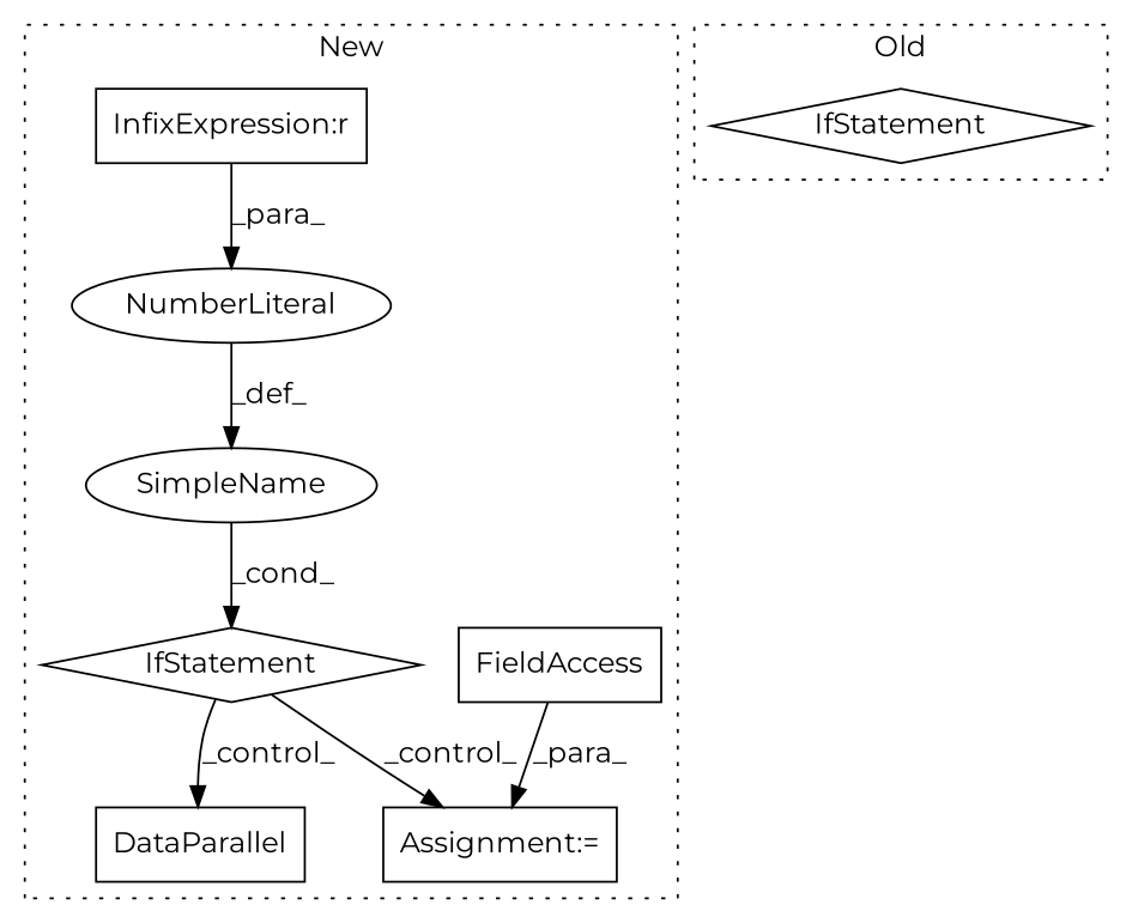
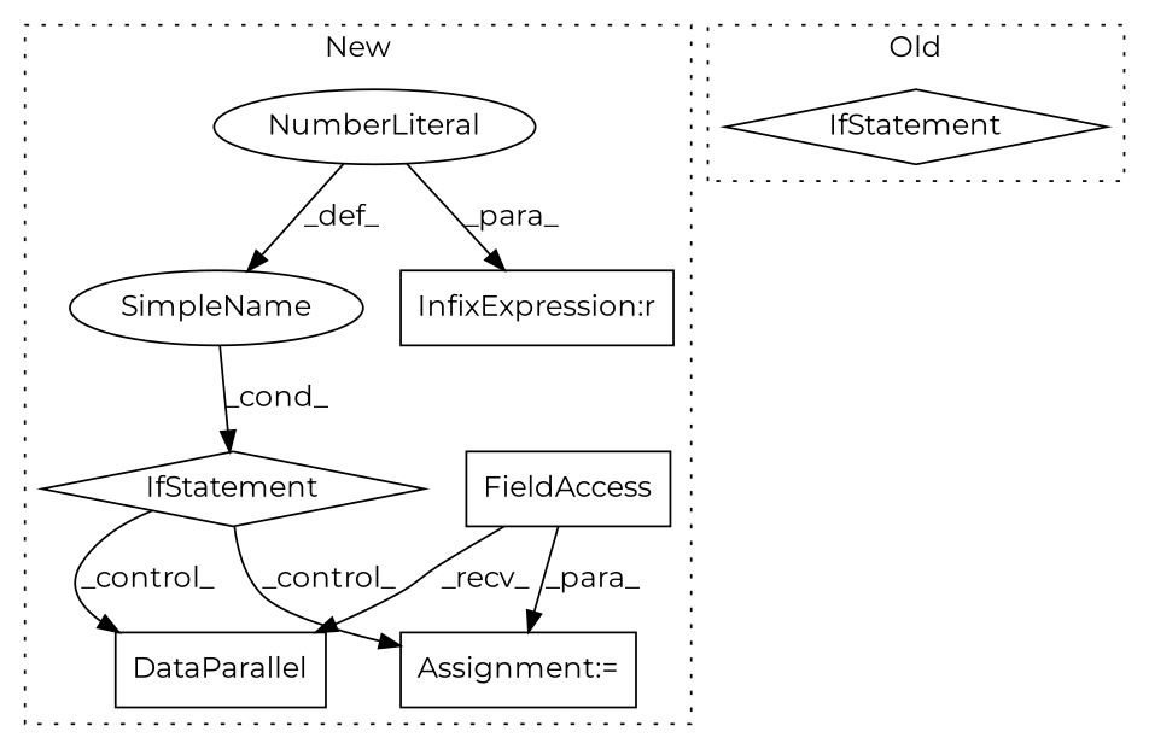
  digraph {
    fontname=Montserrat
    node [a=25 fontname=Montserrat l=1 shape=box]
    edge [fontname=Montserrat]
    n1 [a=32 l="13,1" label=DataParallel s="1213,1254"]
    n2 [a=22 l=8 label=FieldAccess s=1204]
    n3 [a=7 label="Assignment:=" s=1203]
    n4 [l="4,2" label=IfStatement s="1166,1183" shape=diamond]
    n5 [a=42 label=SimpleName shape=ellipse l=""]
    n6 [a=27 l=3 label="InfixExpression:r" s=1179]
    n7 [a=34 label=NumberLiteral s=1182 shape=ellipse]
    n8 [l=3 label=IfStatement s=819 shape=diamond]
    subgraph cluster_1 {
      label=New
      style=dotted
      n1
      n2
      n3
      n4
      n5
      n6
      n7
    }
    subgraph cluster_2 {
      label=Old
      style=dotted
      n8
    }
+   n2 -> n1 [label=_recv_]
    n2 -> n3 [label=_para_]
    n4 -> n1 [label=_control_]
    n4 -> n3 [label=_control_]
    n5 -> n4 [label=_cond_]
    n7 -> n5 [label=_def_]
-   n6 -> n7 [label=_para_]
+   n7 -> n6 [label=_para_]
  }
